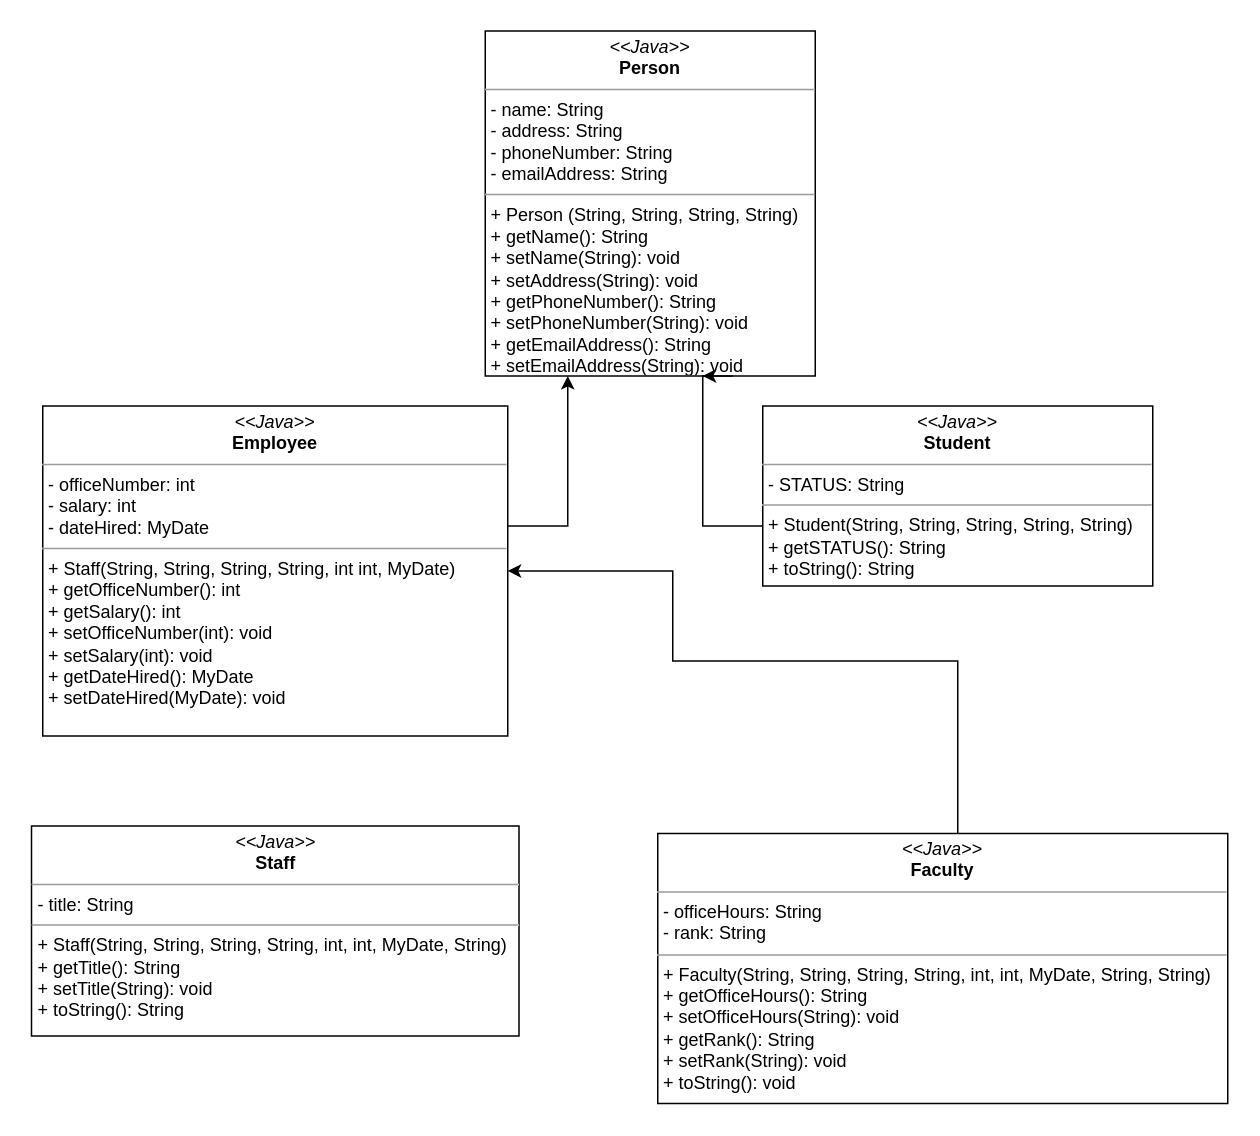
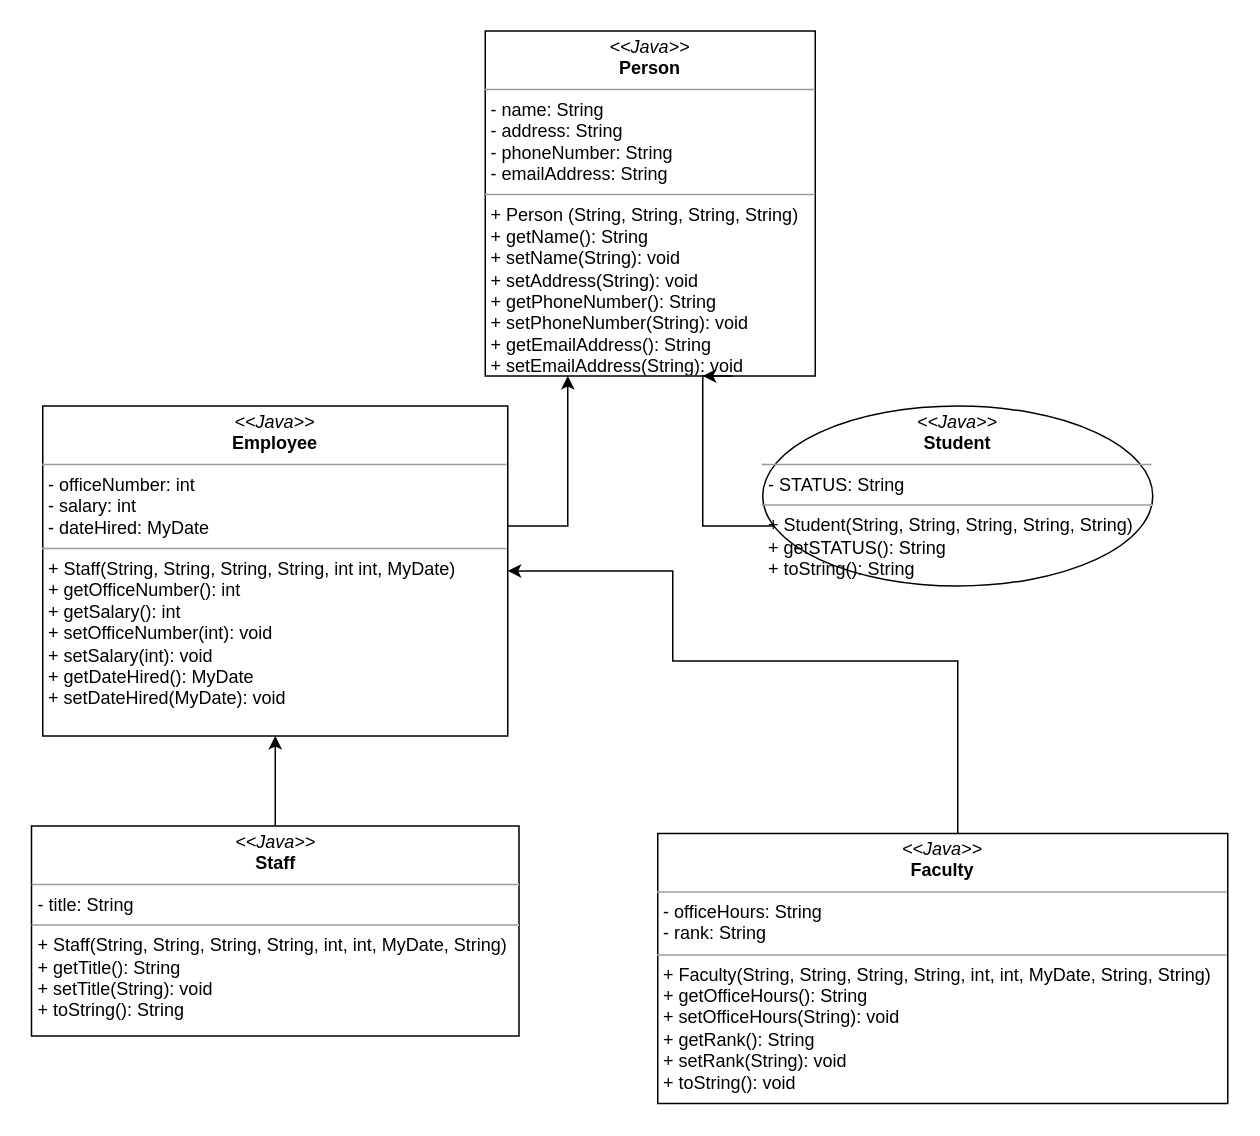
  <mxCell id="0" />
  <mxCell id="1" parent="0" />
  <mxCell id="2" value="&lt;p style=&quot;margin: 0px ; margin-top: 4px ; text-align: center&quot;&gt;&lt;i&gt;&amp;lt;&amp;lt;Java&amp;gt;&amp;gt;&lt;/i&gt;&lt;br&gt;&lt;b&gt;Person&lt;/b&gt;&lt;/p&gt;&lt;hr size=&quot;1&quot;&gt;&lt;p style=&quot;margin: 0px ; margin-left: 4px&quot;&gt;- name: String&lt;br&gt;&lt;/p&gt;&lt;p style=&quot;margin: 0px ; margin-left: 4px&quot;&gt;- address: String&lt;/p&gt;&lt;p style=&quot;margin: 0px ; margin-left: 4px&quot;&gt;- phoneNumber: String&lt;/p&gt;&lt;p style=&quot;margin: 0px ; margin-left: 4px&quot;&gt;- emailAddress: String&lt;/p&gt;&lt;hr size=&quot;1&quot;&gt;&lt;p style=&quot;margin: 0px ; margin-left: 4px&quot;&gt;+ Person (String, String, String, String)&lt;br&gt;+ getName(): String&lt;/p&gt;&lt;p style=&quot;margin: 0px ; margin-left: 4px&quot;&gt;+ setName(String): void&lt;/p&gt;&lt;p style=&quot;margin: 0px ; margin-left: 4px&quot;&gt;+ setAddress(String): void&lt;/p&gt;&lt;p style=&quot;margin: 0px ; margin-left: 4px&quot;&gt;+ getPhoneNumber(): String&lt;/p&gt;&lt;p style=&quot;margin: 0px ; margin-left: 4px&quot;&gt;+ setPhoneNumber(String): void&lt;/p&gt;&lt;p style=&quot;margin: 0px ; margin-left: 4px&quot;&gt;+ getEmailAddress(): String&lt;/p&gt;&lt;p style=&quot;margin: 0px ; margin-left: 4px&quot;&gt;+ setEmailAddress(String): void&lt;/p&gt;" style="verticalAlign=top;align=left;overflow=fill;fontSize=12;fontFamily=Helvetica;html=1;" vertex="1" parent="1"><mxGeometry x="323" y="20" width="220" height="230" as="geometry" /></mxCell>
  <mxCell id="3" style="edgeStyle=orthogonalEdgeStyle;rounded=0;orthogonalLoop=1;jettySize=auto;html=1;entryX=0.25;entryY=1;entryDx=0;entryDy=0;" edge="1" parent="1" source="4" target="2"><mxGeometry relative="1" as="geometry"><Array as="points"><mxPoint x="378" y="350" /></Array></mxGeometry></mxCell>
  <mxCell id="4" value="&lt;p style=&quot;margin: 0px ; margin-top: 4px ; text-align: center&quot;&gt;&lt;i&gt;&amp;lt;&amp;lt;Java&amp;gt;&amp;gt;&lt;/i&gt;&lt;br&gt;&lt;b&gt;Employee&lt;/b&gt;&lt;/p&gt;&lt;hr size=&quot;1&quot;&gt;&lt;p style=&quot;margin: 0px ; margin-left: 4px&quot;&gt;- officeNumber: int&lt;br&gt;- salary: int&lt;/p&gt;&lt;p style=&quot;margin: 0px ; margin-left: 4px&quot;&gt;- dateHired: MyDate&lt;/p&gt;&lt;hr size=&quot;1&quot;&gt;&lt;p style=&quot;margin: 0px ; margin-left: 4px&quot;&gt;+ Staff(String, String, String, String, int int, MyDate)&lt;br&gt;+ getOfficeNumber(): int&lt;/p&gt;&lt;p style=&quot;margin: 0px ; margin-left: 4px&quot;&gt;+ getSalary(): int&lt;/p&gt;&lt;p style=&quot;margin: 0px ; margin-left: 4px&quot;&gt;+ setOfficeNumber(int): void&lt;/p&gt;&lt;p style=&quot;margin: 0px ; margin-left: 4px&quot;&gt;+ setSalary(int): void&lt;/p&gt;&lt;p style=&quot;margin: 0px ; margin-left: 4px&quot;&gt;+ getDateHired(): MyDate&lt;/p&gt;&lt;p style=&quot;margin: 0px ; margin-left: 4px&quot;&gt;+ setDateHired(MyDate): void&lt;/p&gt;&lt;p style=&quot;margin: 0px ; margin-left: 4px&quot;&gt;&lt;br&gt;&lt;/p&gt;" style="verticalAlign=top;align=left;overflow=fill;fontSize=12;fontFamily=Helvetica;html=1;" vertex="1" parent="1"><mxGeometry x="28" y="270" width="310" height="220" as="geometry" /></mxCell>
  <mxCell id="5" style="edgeStyle=orthogonalEdgeStyle;rounded=0;orthogonalLoop=1;jettySize=auto;html=1;" edge="1" parent="1" source="6"><mxGeometry relative="1" as="geometry"><mxPoint x="468" y="250" as="targetPoint" /><Array as="points"><mxPoint x="468" y="350" /><mxPoint x="468" y="250" /><mxPoint x="488" y="250" /></Array></mxGeometry></mxCell>
- <mxCell id="6" value="&lt;p style=&quot;margin: 0px ; margin-top: 4px ; text-align: center&quot;&gt;&lt;i&gt;&amp;lt;&amp;lt;Java&amp;gt;&amp;gt;&lt;/i&gt;&lt;br&gt;&lt;b&gt;Student&lt;/b&gt;&lt;/p&gt;&lt;hr size=&quot;1&quot;&gt;&lt;p style=&quot;margin: 0px ; margin-left: 4px&quot;&gt;- STATUS: String&lt;br&gt;&lt;/p&gt;&lt;hr size=&quot;1&quot;&gt;&lt;p style=&quot;margin: 0px ; margin-left: 4px&quot;&gt;+ Student(String, String, String, String, String)&lt;br&gt;+ getSTATUS(): String&lt;/p&gt;&lt;p style=&quot;margin: 0px ; margin-left: 4px&quot;&gt;+ toString(): String&lt;/p&gt;" style="verticalAlign=top;align=left;overflow=fill;fontSize=12;fontFamily=Helvetica;html=1;" vertex="1" parent="1"><mxGeometry x="508" y="270" width="260" height="120" as="geometry" /></mxCell>
+ <mxCell id="6" value="&lt;p style=&quot;margin: 0px ; margin-top: 4px ; text-align: center&quot;&gt;&lt;i&gt;&amp;lt;&amp;lt;Java&amp;gt;&amp;gt;&lt;/i&gt;&lt;br&gt;&lt;b&gt;Student&lt;/b&gt;&lt;/p&gt;&lt;hr size=&quot;1&quot;&gt;&lt;p style=&quot;margin: 0px ; margin-left: 4px&quot;&gt;- STATUS: String&lt;br&gt;&lt;/p&gt;&lt;hr size=&quot;1&quot;&gt;&lt;p style=&quot;margin: 0px ; margin-left: 4px&quot;&gt;+ Student(String, String, String, String, String)&lt;br&gt;+ getSTATUS(): String&lt;/p&gt;&lt;p style=&quot;margin: 0px ; margin-left: 4px&quot;&gt;+ toString(): String&lt;/p&gt;" style="ellipse;verticalAlign=top;align=left;overflow=fill;fontSize=12;fontFamily=Helvetica;html=1;" vertex="1" parent="1"><mxGeometry x="508" y="270" width="260" height="120" as="geometry" /></mxCell>
+ <mxCell id="7" style="edgeStyle=orthogonalEdgeStyle;rounded=0;orthogonalLoop=1;jettySize=auto;html=1;entryX=0.5;entryY=1;entryDx=0;entryDy=0;" edge="1" parent="1" source="8" target="4"><mxGeometry relative="1" as="geometry" /></mxCell>
  <mxCell id="8" value="&lt;p style=&quot;margin: 0px ; margin-top: 4px ; text-align: center&quot;&gt;&lt;i&gt;&amp;lt;&amp;lt;Java&amp;gt;&amp;gt;&lt;/i&gt;&lt;br&gt;&lt;b&gt;Staff&lt;/b&gt;&lt;/p&gt;&lt;hr size=&quot;1&quot;&gt;&lt;p style=&quot;margin: 0px ; margin-left: 4px&quot;&gt;- title: String&lt;br&gt;&lt;/p&gt;&lt;hr size=&quot;1&quot;&gt;&lt;p style=&quot;margin: 0px ; margin-left: 4px&quot;&gt;+ Staff(String, String, String, String, int, int, MyDate, String)&lt;br&gt;+ getTitle(): String&lt;/p&gt;&lt;p style=&quot;margin: 0px ; margin-left: 4px&quot;&gt;+ setTitle(String): void&lt;/p&gt;&lt;p style=&quot;margin: 0px ; margin-left: 4px&quot;&gt;+ toString(): String&lt;/p&gt;" style="verticalAlign=top;align=left;overflow=fill;fontSize=12;fontFamily=Helvetica;html=1;" vertex="1" parent="1"><mxGeometry x="20.5" y="550" width="325" height="140" as="geometry" /></mxCell>
  <mxCell id="9" style="edgeStyle=orthogonalEdgeStyle;rounded=0;orthogonalLoop=1;jettySize=auto;html=1;entryX=1;entryY=0.5;entryDx=0;entryDy=0;" edge="1" parent="1" source="10" target="4"><mxGeometry relative="1" as="geometry"><Array as="points"><mxPoint x="638" y="440" /><mxPoint x="448" y="440" /><mxPoint x="448" y="380" /></Array></mxGeometry></mxCell>
  <mxCell id="10" value="&lt;p style=&quot;margin: 0px ; margin-top: 4px ; text-align: center&quot;&gt;&lt;i&gt;&amp;lt;&amp;lt;Java&amp;gt;&amp;gt;&lt;/i&gt;&lt;br&gt;&lt;b&gt;Faculty&lt;/b&gt;&lt;/p&gt;&lt;hr size=&quot;1&quot;&gt;&lt;p style=&quot;margin: 0px ; margin-left: 4px&quot;&gt;- officeHours: String&lt;br&gt;- rank: String&lt;/p&gt;&lt;hr size=&quot;1&quot;&gt;&lt;p style=&quot;margin: 0px ; margin-left: 4px&quot;&gt;+ Faculty(String, String, String, String, int, int, MyDate, String, String)&lt;br&gt;+ getOfficeHours(): String&lt;/p&gt;&lt;p style=&quot;margin: 0px ; margin-left: 4px&quot;&gt;+ setOfficeHours(String): void&lt;/p&gt;&lt;p style=&quot;margin: 0px ; margin-left: 4px&quot;&gt;+ getRank(): String&lt;/p&gt;&lt;p style=&quot;margin: 0px ; margin-left: 4px&quot;&gt;+ setRank(String): void&lt;/p&gt;&lt;p style=&quot;margin: 0px ; margin-left: 4px&quot;&gt;+ toString(): void&lt;/p&gt;" style="verticalAlign=top;align=left;overflow=fill;fontSize=12;fontFamily=Helvetica;html=1;" vertex="1" parent="1"><mxGeometry x="438" y="555" width="380" height="180" as="geometry" /></mxCell>
